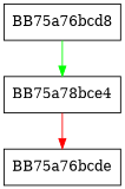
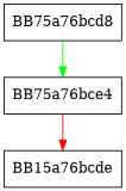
  digraph {
    splines=ortho
    node [shape=box]
    BB75a76bcd8
-   BB75a76bce4 [label=BB75a78bce4]
-   BB75a76bcde
+   BB75a76bce4
+   BB75a76bcde [label=BB15a76bcde]
    BB75a76bcd8 -> BB75a76bce4 [color=green]
    BB75a76bce4 -> BB75a76bcde [color=red]
  }
